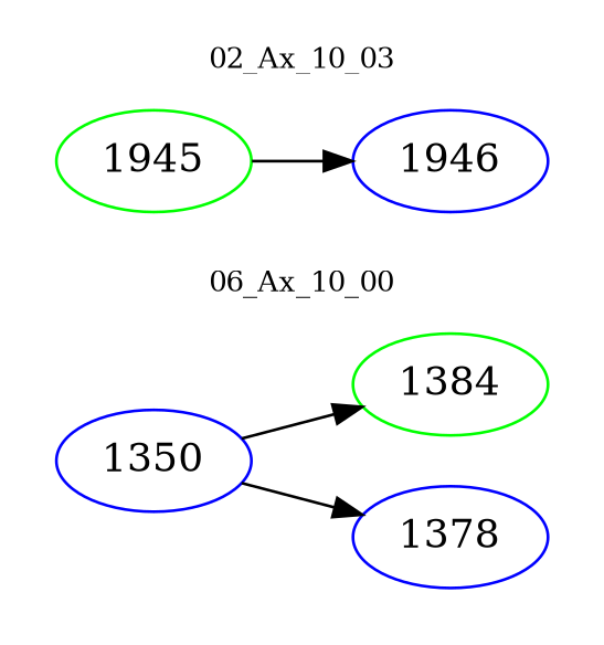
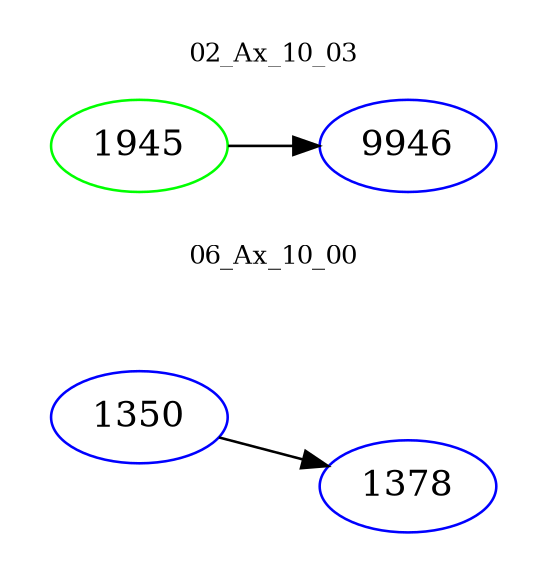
  digraph {
    rankdir=LR
    node [color=blue]
    edge [color=black]
    n1 [label=1350]
    n2 [label=1378]
-   n3 [color=green label=1384]
    n4 [color=green label=1945]
-   n5 [label=1946]
+   n5 [label=9946]
    subgraph cluster_1 {
      color=white
      fontsize=10
      label="06_Ax_10_00"
      n1
      n2
-     n3
    }
    subgraph cluster_2 {
      color=white
      fontsize=10
      label="02_Ax_10_03"
      n4
      n5
    }
    n1 -> n2
-   n1 -> n3
    n4 -> n5
  }
